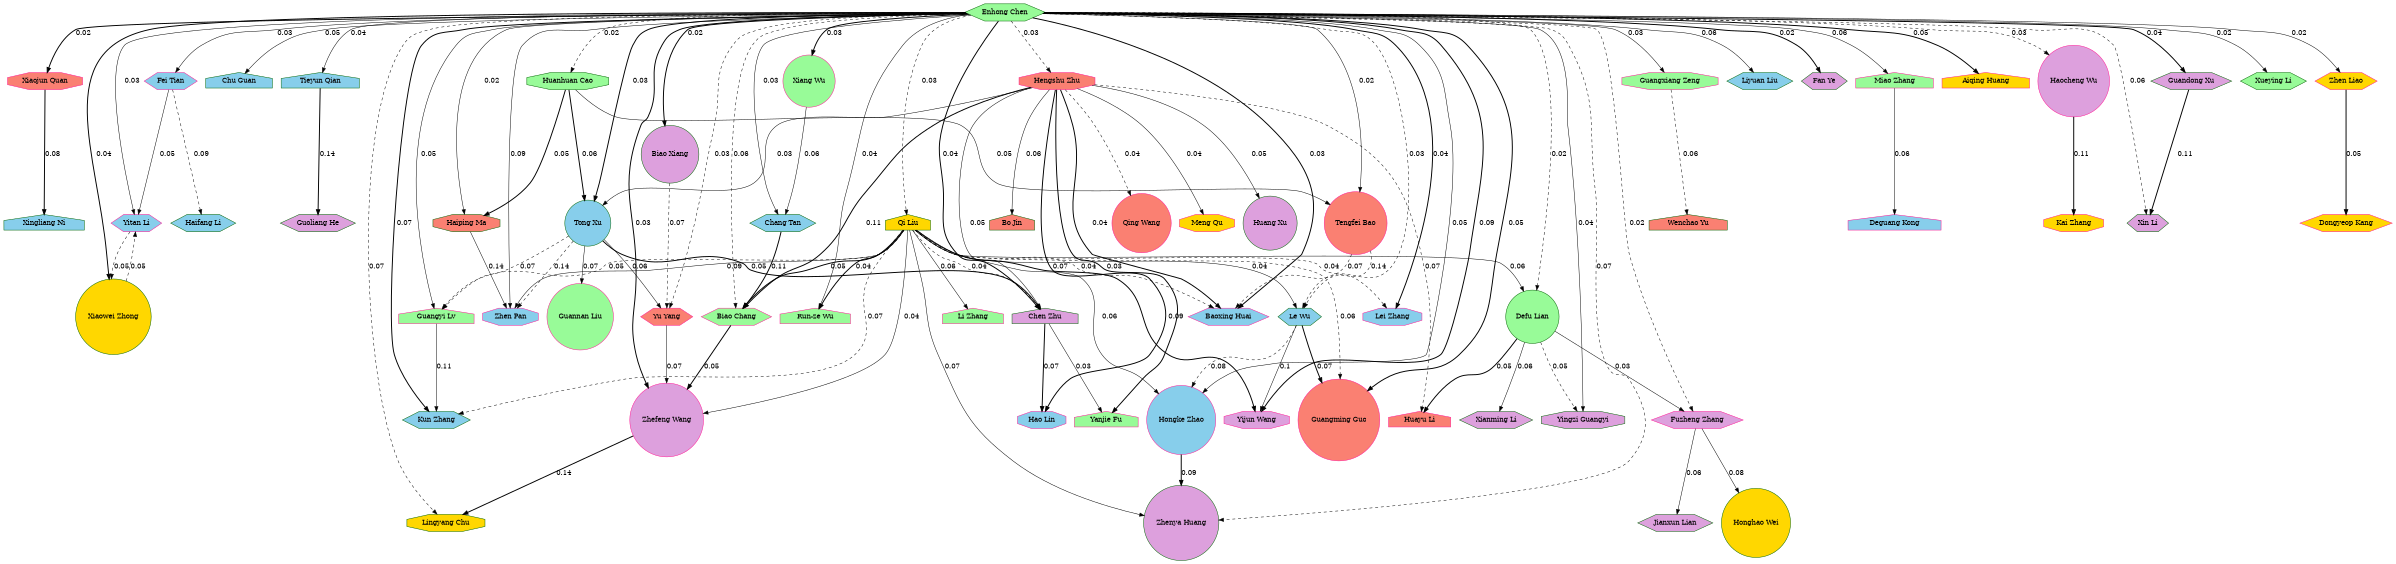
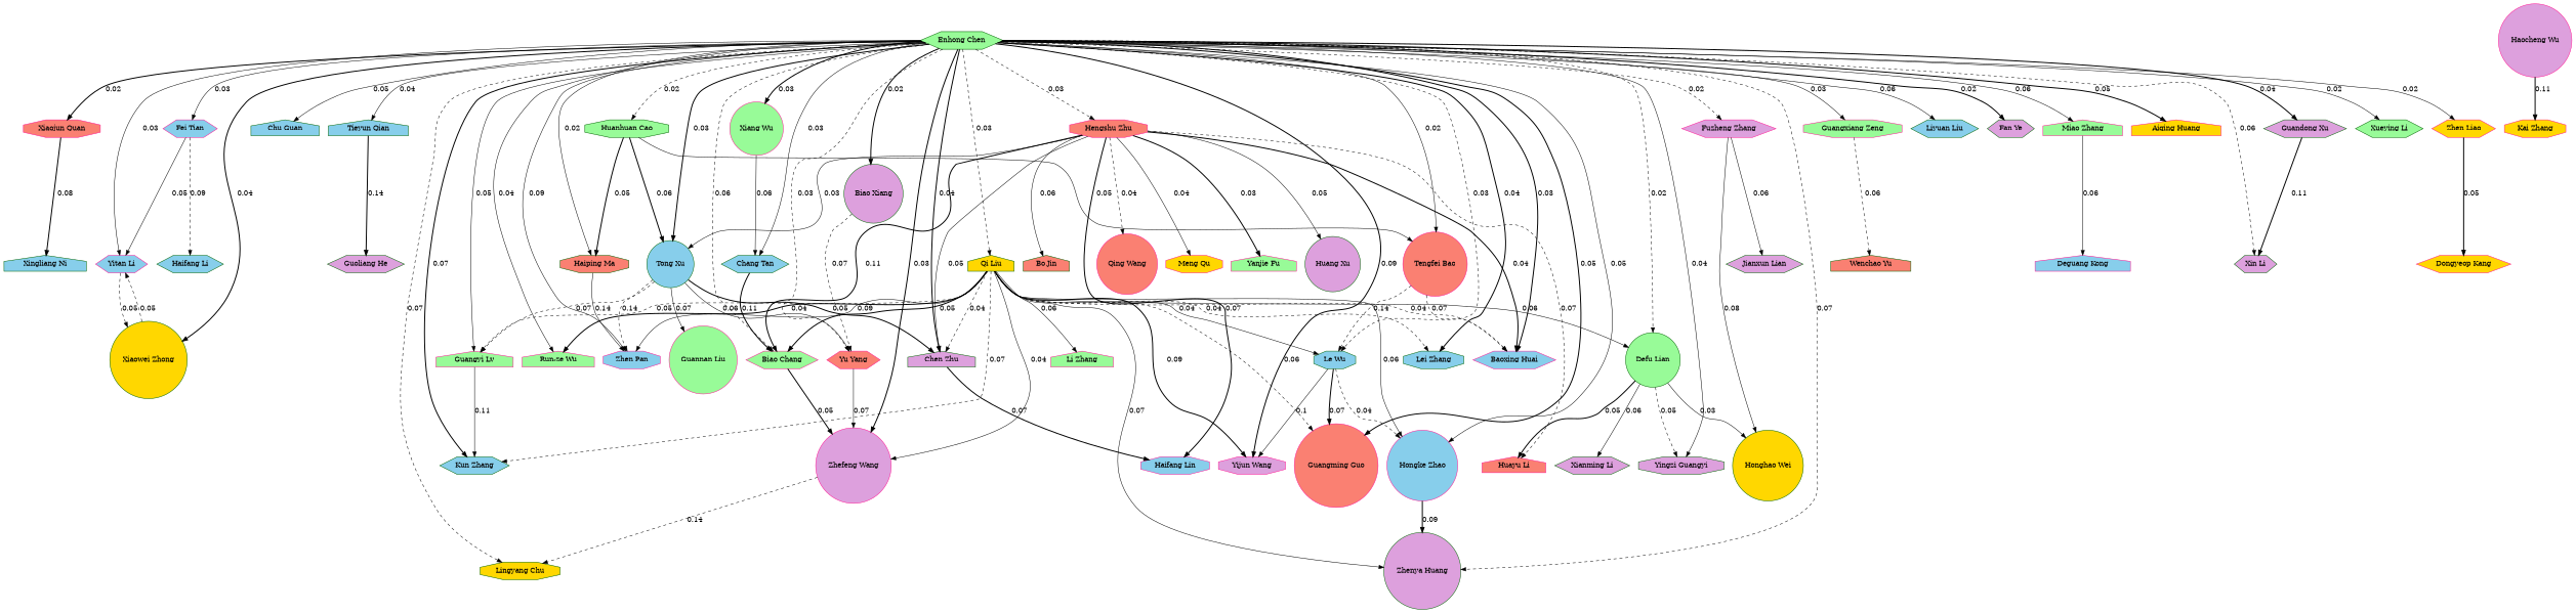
  strict digraph {
    node [color=deeppink fillcolor=skyblue shape=hexagon style=filled]
    edge [style=solid]
    "Enhong Chen" [color=darkgreen fillcolor=palegreen]
    "Xiaojun Quan" [fillcolor=salmon shape=octagon]
    "Yitan Li"
    "Chu Guan" [color=darkgreen shape=house]
    "Tieyun Qian" [color=darkgreen shape=house]
    "Run-ze Wu" [fillcolor=palegreen shape=house]
    "Chang Tan" [color=darkgreen]
    "Zhen Pan" [shape=octagon]
    "Guangxiang Zeng" [fillcolor=palegreen shape=octagon]
-   "Le Wu" [color=darkgreen]
+   "Le Wu" [color=darkgreen shape=octagon]
    "Yijun Wang" [fillcolor=plum shape=octagon]
    "Lingyang Chu" [color=darkgreen fillcolor=gold shape=octagon]
    "Liyuan Liu" [color=darkgreen]
    "Xiang Wu" [fillcolor=palegreen shape=circle]
    "Xiaowei Zhong" [color=darkgreen fillcolor=gold shape=circle]
    "Fan Ye" [color=darkgreen fillcolor=plum]
    "Biao Chang" [fillcolor=palegreen]
    "Tengfei Bao" [fillcolor=salmon shape=circle]
    "Miao Zhang" [fillcolor=palegreen shape=house]
    "Aiqing Huang" [fillcolor=gold shape=house]
    "Kun Zhang" [color=darkgreen]
    "Hengshu Zhu" [fillcolor=salmon shape=octagon]
    "Fuzheng Zhang" [fillcolor=plum]
    "Haocheng Wu" [fillcolor=plum shape=circle]
    "Hongke Zhao" [shape=circle]
    "Xin Li" [color=darkgreen fillcolor=plum]
    n27 [color=darkgreen fillcolor=plum label="Yingzi Guangyi" shape=octagon]
    "Zhenya Huang" [color=darkgreen fillcolor=plum shape=circle]
    "Baoxing Huai"
    "Xueying Li" [color=darkgreen fillcolor=palegreen]
    "Guangyi Lv" [fillcolor=palegreen shape=house]
    "Tong Xu" [color=darkgreen shape=circle]
    "Chen Zhu" [color=darkgreen fillcolor=plum shape=house]
    "Defu Lian" [color=darkgreen fillcolor=palegreen shape=circle]
    "Huanhuan Cao" [color=darkgreen fillcolor=palegreen shape=octagon]
    "Guangming Guo" [fillcolor=salmon shape=circle]
    "Qi Liu" [color=darkgreen fillcolor=gold shape=house]
    "Zhefeng Wang" [fillcolor=plum shape=circle]
-   "Lei Zhang" [shape=octagon]
+   "Lei Zhang" [color=darkgreen shape=octagon]
    "Guandong Xu" [color=darkgreen fillcolor=plum]
    "Fei Tian"
    "Zhen Liao" [fillcolor=gold]
    "Yu Yang" [fillcolor=salmon]
    "Biao Xiang" [color=darkgreen fillcolor=plum shape=circle]
    "Haiping Ma" [color=darkgreen fillcolor=salmon shape=octagon]
    "Xingliang Ni" [color=darkgreen shape=house]
    "Guoliang He" [color=darkgreen fillcolor=plum]
    "Wenchao Yu" [color=darkgreen fillcolor=salmon shape=house]
    "Deguang Kong" [shape=house]
    "Qing Wang" [fillcolor=salmon shape=circle]
-   "Hao Lin" [shape=octagon]
+   "Hao Lin" [shape=octagon label="Haifang Lin"]
    "Huayu Li" [fillcolor=salmon shape=house]
    "Meng Qu" [fillcolor=gold shape=octagon]
    "Yanjie Fu" [fillcolor=palegreen shape=house]
    "Huang Xu" [color=darkgreen fillcolor=plum shape=circle]
    "Bo Jin" [color=darkgreen fillcolor=salmon shape=house]
    "Honghao Wei" [color=darkgreen fillcolor=gold shape=circle]
    "Jianxun Lian" [color=darkgreen fillcolor=plum]
    "Kai Zhang" [fillcolor=gold shape=octagon]
    "Guannan Liu" [fillcolor=palegreen shape=circle]
    "Xianming Li" [color=darkgreen fillcolor=plum]
    "Li Zhang" [fillcolor=palegreen shape=house]
    "Haifang Li" [color=darkgreen]
    "Dongyeop Kang" [fillcolor=gold]
    "Enhong Chen" -> "Xiaojun Quan" [label=0.02 style=bold]
    "Enhong Chen" -> "Yitan Li" [label=0.03]
    "Enhong Chen" -> "Chu Guan" [label=0.05]
    "Enhong Chen" -> "Tieyun Qian" [label=0.04]
    "Enhong Chen" -> "Run-ze Wu" [label=0.04]
    "Enhong Chen" -> "Chang Tan" [label=0.03]
    "Enhong Chen" -> "Zhen Pan" [label=0.09]
    "Enhong Chen" -> "Guangxiang Zeng" [label=0.03]
    "Enhong Chen" -> "Le Wu" [label=0.03 style=dashed]
    "Enhong Chen" -> "Yijun Wang" [label=0.09 style=bold]
    "Enhong Chen" -> "Lingyang Chu" [label=0.07 style=dashed]
    "Enhong Chen" -> "Liyuan Liu" [label=0.06]
    "Enhong Chen" -> "Xiang Wu" [label=0.03 style=bold]
    "Enhong Chen" -> "Xiaowei Zhong" [label=0.04 style=bold]
    "Enhong Chen" -> "Fan Ye" [label=0.02 style=bold]
    "Enhong Chen" -> "Biao Chang" [label=0.06 style=dashed]
    "Enhong Chen" -> "Tengfei Bao" [label=0.02]
    "Enhong Chen" -> "Miao Zhang" [label=0.06]
    "Enhong Chen" -> "Aiqing Huang" [label=0.05 style=bold]
    "Enhong Chen" -> "Kun Zhang" [label=0.07 style=bold]
    "Enhong Chen" -> "Hengshu Zhu" [label=0.03 style=dashed]
    "Enhong Chen" -> "Fuzheng Zhang" [label=0.02 style=dashed]
-   "Enhong Chen" -> "Haocheng Wu" [label=0.03 style=dashed]
    "Enhong Chen" -> "Hongke Zhao" [label=0.05]
    "Enhong Chen" -> "Xin Li" [label=0.06 style=dashed]
    "Enhong Chen" -> n27 [label=0.04]
    "Enhong Chen" -> "Zhenya Huang" [label=0.07 style=dashed]
    "Enhong Chen" -> "Baoxing Huai" [label=0.03 style=bold]
    "Enhong Chen" -> "Xueying Li" [label=0.02]
    "Enhong Chen" -> "Guangyi Lv" [label=0.05]
    "Enhong Chen" -> "Tong Xu" [label=0.03 style=bold]
    "Enhong Chen" -> "Chen Zhu" [label=0.04 style=bold]
    "Enhong Chen" -> "Defu Lian" [label=0.02 style=dashed]
    "Enhong Chen" -> "Huanhuan Cao" [label=0.02 style=dashed]
    "Enhong Chen" -> "Guangming Guo" [label=0.05 style=bold]
    "Enhong Chen" -> "Qi Liu" [label=0.03 style=dashed]
    "Enhong Chen" -> "Zhefeng Wang" [label=0.03 style=bold]
    "Enhong Chen" -> "Lei Zhang" [label=0.04 style=bold]
    "Enhong Chen" -> "Guandong Xu" [label=0.04 style=bold]
    "Enhong Chen" -> "Fei Tian" [label=0.03]
    "Enhong Chen" -> "Zhen Liao" [label=0.02]
    "Enhong Chen" -> "Yu Yang" [label=0.03 style=dashed]
    "Enhong Chen" -> "Biao Xiang" [label=0.02 style=bold]
    "Enhong Chen" -> "Haiping Ma" [label=0.02]
    "Xiaojun Quan" -> "Xingliang Ni" [label=0.08 style=bold]
    "Yitan Li" -> "Xiaowei Zhong" [label=0.05 style=dashed]
    "Tieyun Qian" -> "Guoliang He" [label=0.14 style=bold]
    "Chang Tan" -> "Biao Chang" [label=0.11 style=bold]
    "Guangxiang Zeng" -> "Wenchao Yu" [label=0.06 style=dashed]
    "Le Wu" -> "Yijun Wang" [label=0.1]
-   "Le Wu" -> "Hongke Zhao" [label=0.08 style=dashed]
+   "Le Wu" -> "Hongke Zhao" [label=0.04 style=dashed]
    "Le Wu" -> "Guangming Guo" [label=0.07 style=bold]
    "Xiang Wu" -> "Chang Tan" [label=0.06]
    "Xiaowei Zhong" -> "Yitan Li" [label=0.05 style=dashed]
    "Biao Chang" -> "Zhefeng Wang" [label=0.05 style=bold]
    "Tengfei Bao" -> "Le Wu" [label=0.14 style=dashed]
    "Tengfei Bao" -> "Baoxing Huai" [label=0.07 style=dashed]
    "Miao Zhang" -> "Deguang Kong" [label=0.06]
    "Hengshu Zhu" -> "Biao Chang" [label=0.11 style=bold]
    "Hengshu Zhu" -> "Baoxing Huai" [label=0.04 style=bold]
    "Hengshu Zhu" -> "Tong Xu" [label=0.03]
    "Hengshu Zhu" -> "Chen Zhu" [label=0.05]
    "Hengshu Zhu" -> "Qing Wang" [label=0.04 style=dashed]
    "Hengshu Zhu" -> "Hao Lin" [label=0.07 style=bold]
    "Hengshu Zhu" -> "Huayu Li" [label=0.07 style=dashed]
    "Hengshu Zhu" -> "Meng Qu" [label=0.04]
    "Hengshu Zhu" -> "Yanjie Fu" [label=0.03 style=bold]
    "Hengshu Zhu" -> "Huang Xu" [label=0.05]
    "Hengshu Zhu" -> "Bo Jin" [label=0.06]
    "Fuzheng Zhang" -> "Honghao Wei" [label=0.08]
    "Fuzheng Zhang" -> "Jianxun Lian" [label=0.06]
    "Haocheng Wu" -> "Kai Zhang" [label=0.11 style=bold]
    "Hongke Zhao" -> "Zhenya Huang" [label=0.09 style=bold]
    "Guangyi Lv" -> "Kun Zhang" [label=0.11]
    "Tong Xu" -> "Zhen Pan" [label=0.14 style=dashed]
    "Tong Xu" -> "Guangyi Lv" [label=0.07 style=dashed]
    "Tong Xu" -> "Chen Zhu" [label=0.05 style=bold]
    "Tong Xu" -> "Yu Yang" [label=0.06]
    "Tong Xu" -> "Guannan Liu" [label=0.07]
    "Chen Zhu" -> "Hao Lin" [label=0.07 style=bold]
-   "Chen Zhu" -> "Yanjie Fu" [label=0.03]
-   "Defu Lian" -> "Fuzheng Zhang" [label=0.03]
+   "Defu Lian" -> "Honghao Wei" [label=0.03]
    "Defu Lian" -> n27 [label=0.05 style=dashed]
    "Defu Lian" -> "Huayu Li" [label=0.05 style=bold]
    "Defu Lian" -> "Xianming Li" [label=0.06]
    "Huanhuan Cao" -> "Tengfei Bao" [label=0.05]
    "Huanhuan Cao" -> "Tong Xu" [label=0.06 style=bold]
    "Huanhuan Cao" -> "Haiping Ma" [label=0.05 style=bold]
    "Qi Liu" -> "Run-ze Wu" [label=0.04 style=bold]
    "Qi Liu" -> "Zhen Pan" [label=0.09]
    "Qi Liu" -> "Le Wu" [label=0.04]
    "Qi Liu" -> "Yijun Wang" [label=0.09 style=bold]
    "Qi Liu" -> "Biao Chang" [label=0.05 style=bold]
    "Qi Liu" -> "Kun Zhang" [label=0.07 style=dashed]
    "Qi Liu" -> "Hongke Zhao" [label=0.06]
    "Qi Liu" -> "Zhenya Huang" [label=0.07]
    "Qi Liu" -> "Baoxing Huai" [label=0.04 style=dashed]
    "Qi Liu" -> "Guangyi Lv" [label=0.05 style=dashed]
    "Qi Liu" -> "Chen Zhu" [label=0.04 style=dashed]
    "Qi Liu" -> "Defu Lian" [label=0.06]
    "Qi Liu" -> "Guangming Guo" [label=0.06 style=dashed]
    "Qi Liu" -> "Zhefeng Wang" [label=0.04]
    "Qi Liu" -> "Lei Zhang" [label=0.04 style=dashed]
    "Qi Liu" -> "Li Zhang" [label=0.06]
-   "Zhefeng Wang" -> "Lingyang Chu" [label=0.14 style=bold]
+   "Zhefeng Wang" -> "Lingyang Chu" [label=0.14 style=dashed]
    "Guandong Xu" -> "Xin Li" [label=0.11 style=bold]
    "Fei Tian" -> "Yitan Li" [label=0.05]
    "Fei Tian" -> "Haifang Li" [label=0.09 style=dashed]
    "Zhen Liao" -> "Dongyeop Kang" [label=0.05 style=bold]
    "Yu Yang" -> "Zhefeng Wang" [label=0.07]
    "Biao Xiang" -> "Yu Yang" [label=0.07 style=dashed]
    "Haiping Ma" -> "Zhen Pan" [label=0.14]
  }
